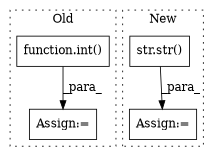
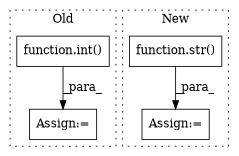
  digraph {
    node [a=75 l="4,1" shape=box]
    n1 [label="function.int()" s="2426,2455"]
    n2 [a=68 l=4 label="Assign:=" s=2422]
-   n3 [label="str.str()" s="2069,2078"]
+   n3 [label="function.str()" s="2069,2078"]
    n4 [a=68 l=4 label="Assign:=" s=2303]
    subgraph cluster_1 {
      label=Old
      style=dotted
      n1
      n2
    }
    subgraph cluster_2 {
      label=New
      style=dotted
      n3
      n4
    }
    n1 -> n2 [label=_para_]
    n3 -> n4 [label=_para_]
  }
